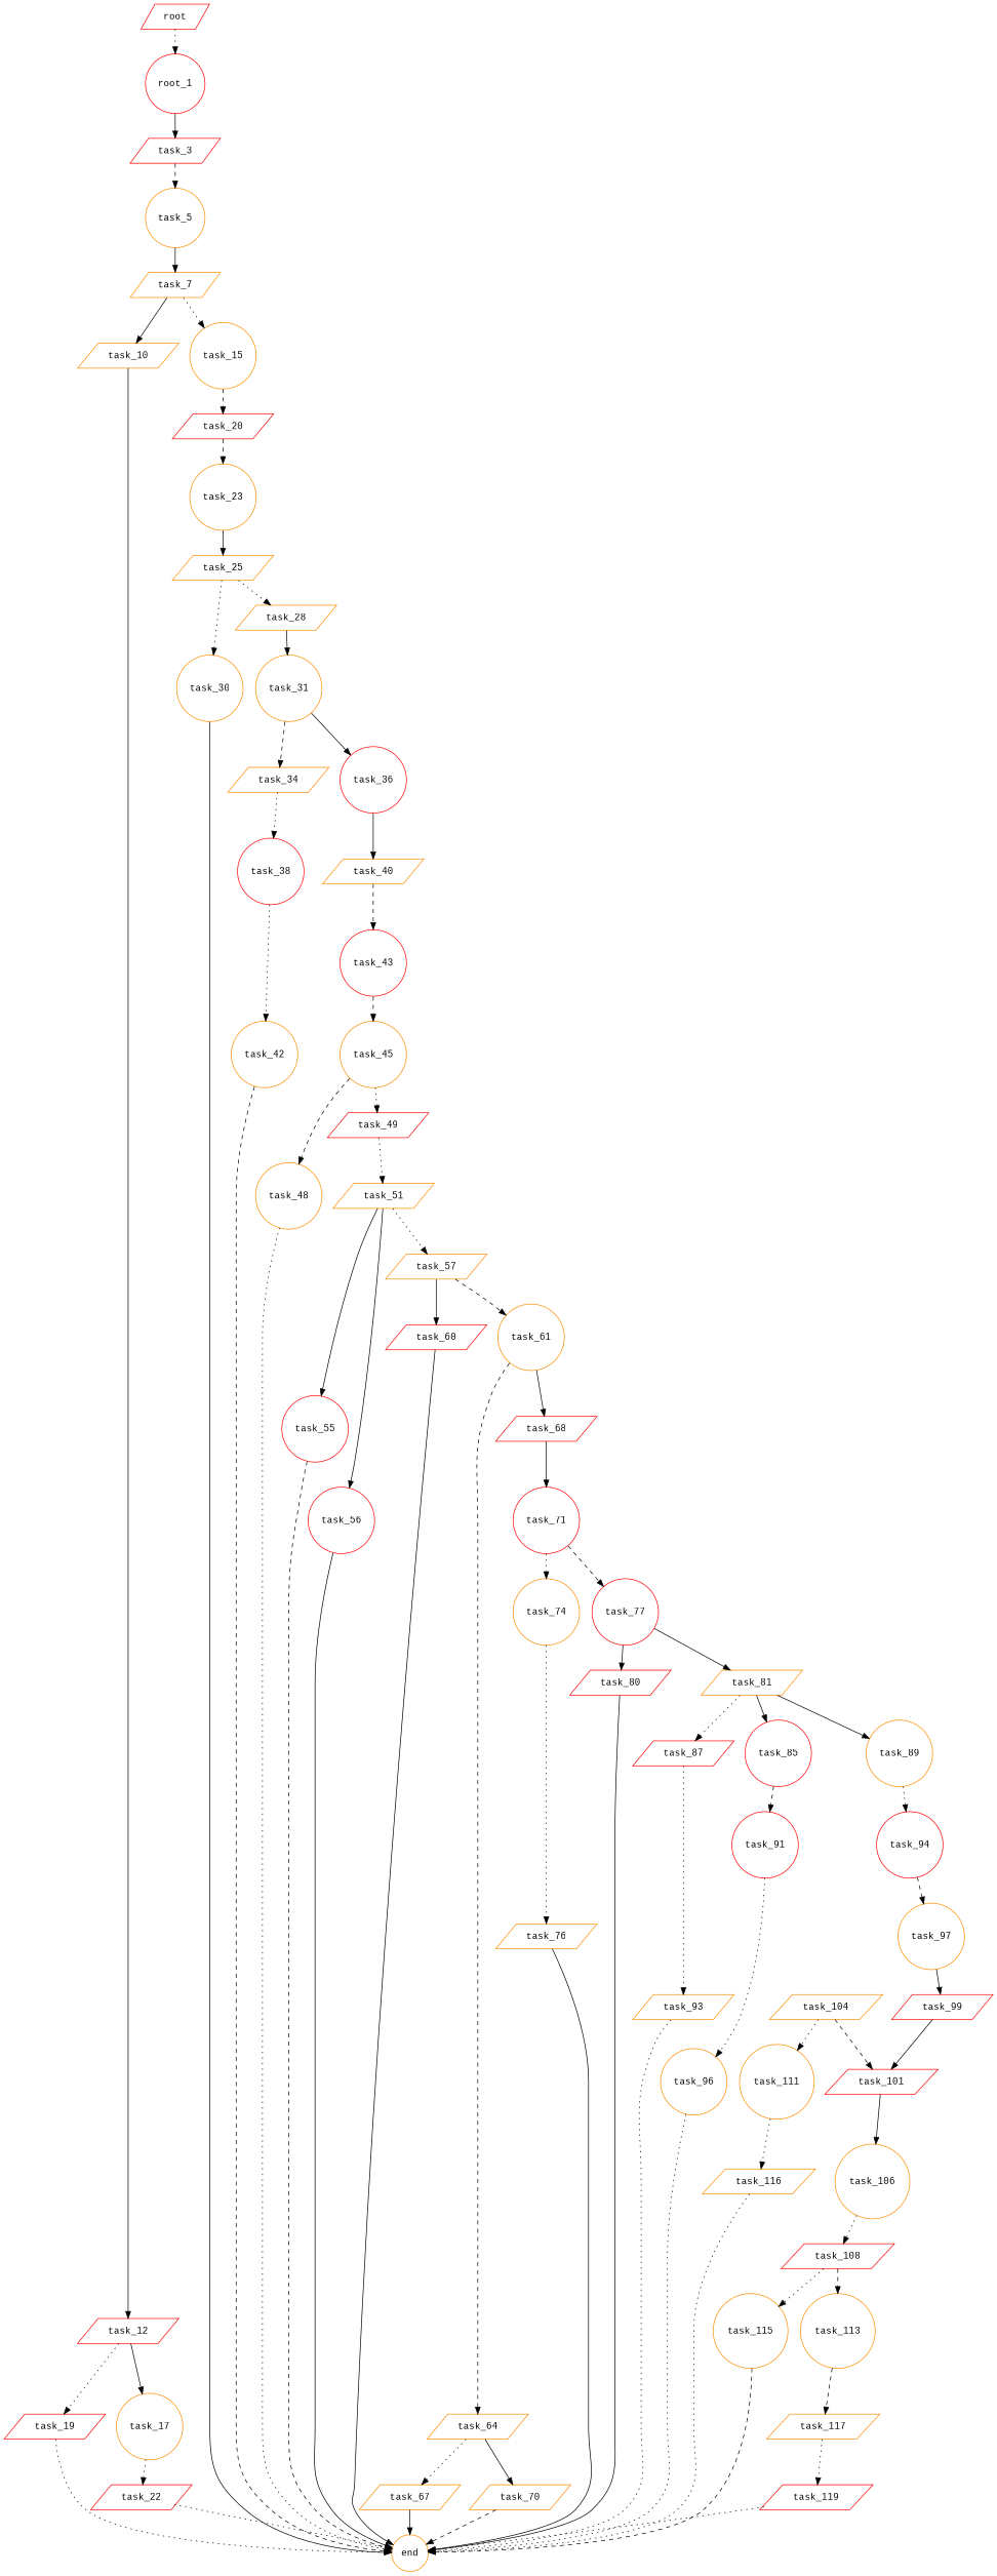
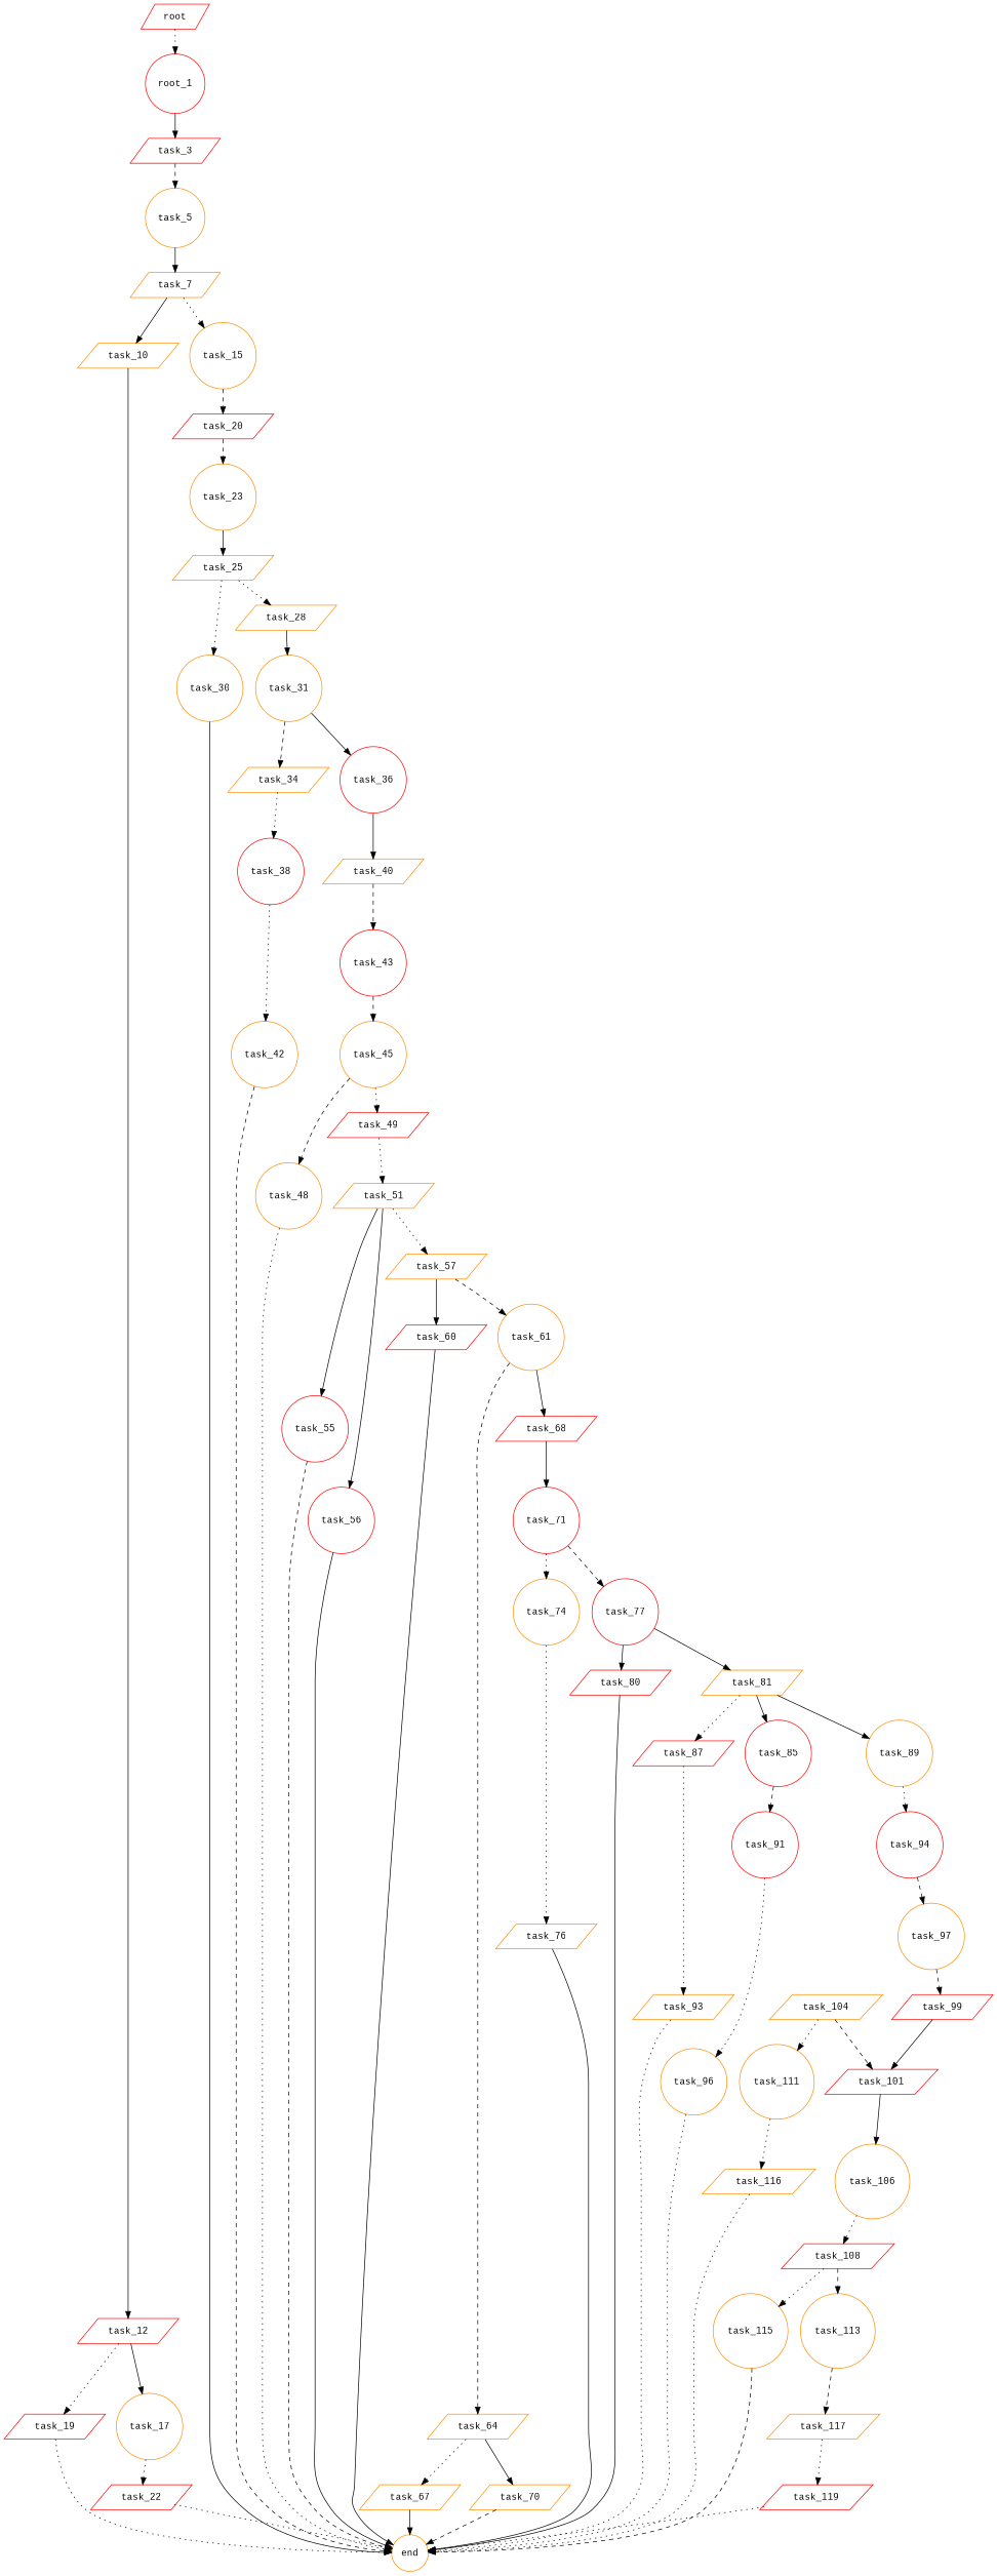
  digraph {
    fontname="Liberation Mono"
    node [color=darkorange fontname="Liberation Mono" shape=parallelogram]
    edge [fontname="Liberation Mono" style=dotted]
    root [color=red]
    n2 [color=red label=root_1 shape=circle]
    task_3 [color=red]
    task_5 [shape=circle]
    task_7
    task_10
    task_15 [shape=circle]
    task_12 [color=red]
    task_20 [color=red]
    task_17 [shape=circle]
    task_19 [color=red]
    task_22 [color=red]
    end [shape=circle]
    task_23 [shape=circle]
    task_25
    task_28
    task_30 [shape=circle]
    task_31 [shape=circle]
    task_34
    task_36 [color=red shape=circle]
    task_38 [color=red shape=circle]
    task_40
    task_42 [shape=circle]
    task_43 [color=red shape=circle]
    task_45 [shape=circle]
    task_48 [shape=circle]
    task_49 [color=red]
    task_51
    task_55 [color=red shape=circle]
    task_56 [color=red shape=circle]
    task_57
    task_60 [color=red]
    task_61 [shape=circle]
    task_64
    task_68 [color=red]
    task_67
    task_70
    task_71 [color=red shape=circle]
    task_74 [shape=circle]
    task_77 [color=red shape=circle]
    task_76
    task_80 [color=red]
    task_81
    task_85 [color=red shape=circle]
    task_87 [color=red]
    task_89 [shape=circle]
    task_91 [color=red shape=circle]
    task_93
    task_94 [color=red shape=circle]
    task_96 [shape=circle]
    task_97 [shape=circle]
    task_99 [color=red]
    task_101 [color=red]
    task_106 [shape=circle]
    task_104
    task_111 [shape=circle]
    task_108 [color=red]
    task_116
    task_113 [shape=circle]
    task_115 [shape=circle]
    task_117
    task_119 [color=red]
    root -> n2
    n2 -> task_3 [style=solid]
    task_3 -> task_5 [style=dashed]
    task_5 -> task_7 [style=solid]
    task_7 -> task_10 [style=solid]
    task_7 -> task_15
    task_10 -> task_12 [style=solid]
    task_15 -> task_20 [style=dashed]
    task_12 -> task_17 [style=solid]
    task_12 -> task_19
    task_20 -> task_23 [style=dashed]
    task_17 -> task_22
    task_19 -> end
    task_22 -> end
    task_23 -> task_25 [style=solid]
    task_25 -> task_28
    task_25 -> task_30
    task_28 -> task_31 [style=solid]
    task_30 -> end [style=solid]
    task_31 -> task_34 [style=dashed]
    task_31 -> task_36 [style=solid]
    task_34 -> task_38
    task_36 -> task_40 [style=solid]
    task_38 -> task_42
    task_40 -> task_43 [style=dashed]
    task_42 -> end [style=dashed]
    task_43 -> task_45 [style=dashed]
    task_45 -> task_48 [style=dashed]
    task_45 -> task_49
    task_48 -> end
    task_49 -> task_51
    task_51 -> task_55 [style=solid]
    task_51 -> task_56 [style=solid]
    task_51 -> task_57
    task_55 -> end [style=dashed]
    task_56 -> end [style=solid]
    task_57 -> task_60 [style=solid]
    task_57 -> task_61 [style=dashed]
    task_60 -> end [style=solid]
    task_61 -> task_64 [style=dashed]
    task_61 -> task_68 [style=solid]
    task_64 -> task_67
    task_64 -> task_70 [style=solid]
    task_68 -> task_71 [style=solid]
    task_67 -> end [style=solid]
    task_70 -> end [style=dashed]
    task_71 -> task_74
    task_71 -> task_77 [style=dashed]
    task_74 -> task_76
    task_77 -> task_80 [style=solid]
    task_77 -> task_81 [style=solid]
    task_76 -> end [style=solid]
    task_80 -> end [style=solid]
    task_81 -> task_85 [style=solid]
    task_81 -> task_87
    task_81 -> task_89 [style=solid]
    task_85 -> task_91 [style=dashed]
    task_87 -> task_93
    task_89 -> task_94
    task_91 -> task_96
    task_93 -> end
    task_94 -> task_97 [style=dashed]
    task_96 -> end
-   task_97 -> task_99 [style=solid]
+   task_97 -> task_99 [style=dashed]
    task_99 -> task_101 [style=solid]
    task_101 -> task_106 [style=solid]
    task_106 -> task_108
    task_104 -> task_101 [style=dashed]
    task_104 -> task_111
    task_111 -> task_116
    task_108 -> task_113 [style=dashed]
    task_108 -> task_115
    task_116 -> end
    task_113 -> task_117 [style=dashed]
    task_115 -> end [style=dashed]
    task_117 -> task_119
    task_119 -> end
  }
